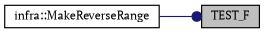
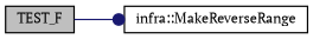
  digraph {
    rankdir=LR
    fontname="PT Serif"
    node [color=black fontname="PT Serif" fontsize=10 shape=record style=filled]
    n1 [fillcolor=grey75 fontcolor=black height=0.2 label=TEST_F width=0.4]
    n2 [fillcolor=white height=0.2 label="infra::MakeReverseRange" width=0.4]
-   n2 -> n1 [color=midnightblue fontname="PT Serif" fontsize=10 labelfontname=Helvetica labelfontsize=10 style=solid arrowhead=dot]
+   n1 -> n2 [color=midnightblue fontname="PT Serif" fontsize=10 labelfontname=Helvetica labelfontsize=10 style=solid arrowhead=dot]
  }
